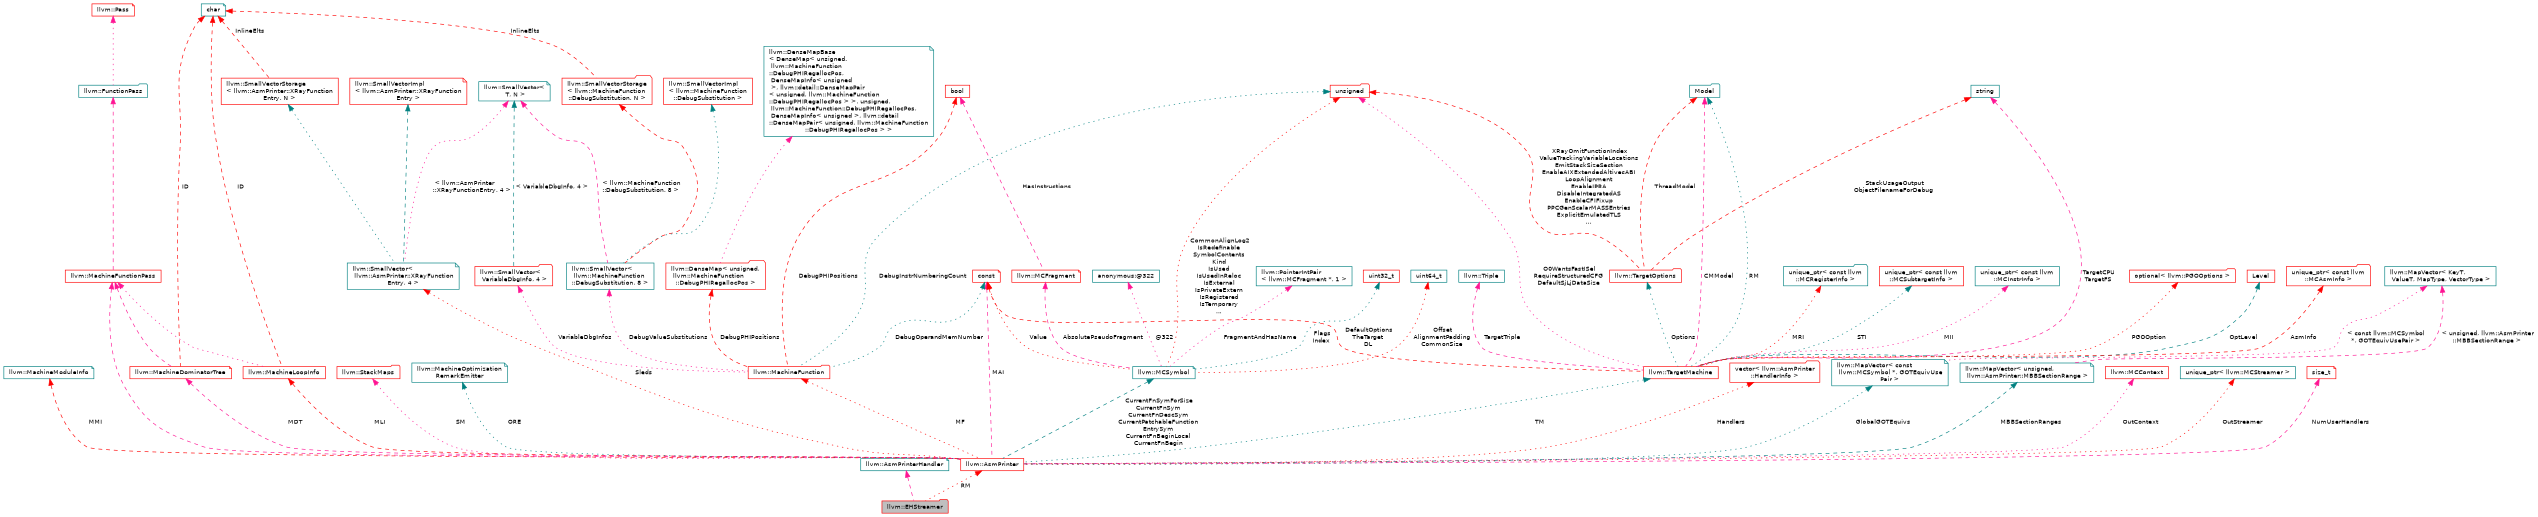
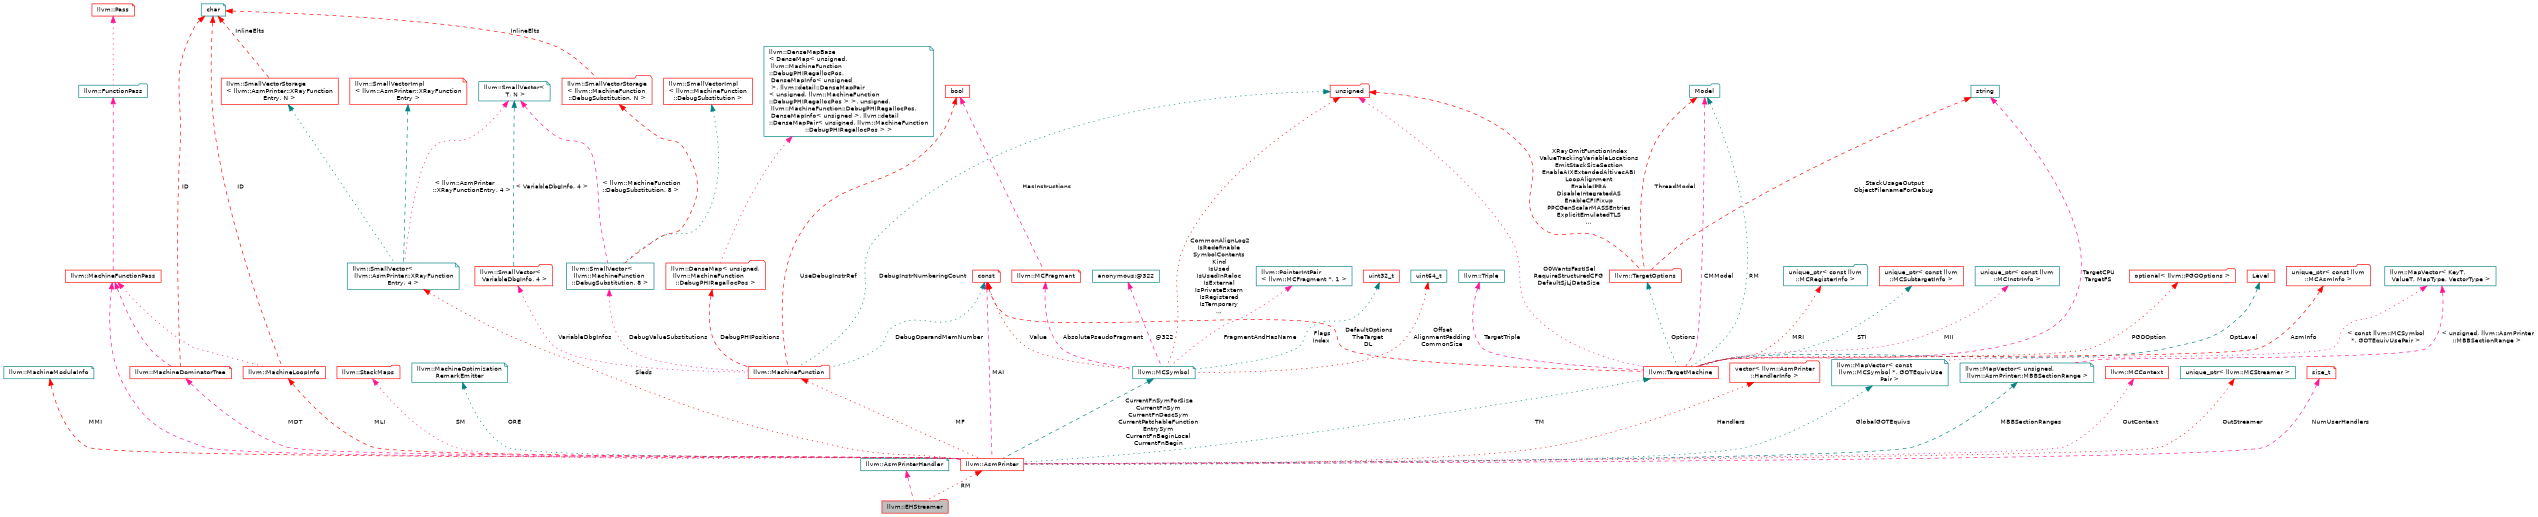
  digraph {
    fontname="DejaVu Sans"
    rankdir=TB
    node [color=red fontname="DejaVu Sans" fontsize=10 shape=box]
    edge [color=deeppink dir=back fontname="DejaVu Sans" fontsize=10 labelfontname=Helvetica labelfontsize=10 style=dotted]
    n1 [fillcolor=grey75 fontcolor=black height=0.2 label="llvm::EHStreamer" shape=folder style=filled width=0.4]
    n2 [color=teal height=0.2 label="llvm::AsmPrinterHandler" shape=note width=0.4]
    n3 [color=teal height=0.2 label="llvm::MachineModuleInfo" shape=note width=0.4]
    n4 [height=0.2 label="llvm::AsmPrinter" width=0.4]
    n5 [height=0.2 label="llvm::MachineFunctionPass" width=0.4]
    n6 [height=0.2 label="llvm::MachineLoopInfo" width=0.4]
    n7 [height=0.2 label="llvm::MachineDominatorTree" shape=note width=0.4]
    n8 [color=teal height=0.2 label="llvm::FunctionPass" shape=folder width=0.4]
    n9 [height=0.2 label="llvm::Pass" shape=note width=0.4]
    n10 [height=0.2 label="llvm::StackMaps" shape=folder width=0.4]
    n11 [color=teal height=0.2 label="llvm::MachineOptimization\lRemarkEmitter" shape=note width=0.4]
    n12 [color=teal height=0.2 label=char shape=note width=0.4]
    n13 [height=0.2 label="llvm::SmallVectorStorage\l\< llvm::MachineFunction\l::DebugSubstitution, N \>" shape=folder width=0.4]
    n14 [height=0.2 label="llvm::SmallVectorStorage\l\< llvm::AsmPrinter::XRayFunction\lEntry, N \>" width=0.4]
    n15 [color=teal height=0.2 label="llvm::SmallVector\<\l llvm::MachineFunction\l::DebugSubstitution, 8 \>" width=0.4]
    n16 [color=teal height=0.2 label="llvm::SmallVector\<\l llvm::AsmPrinter::XRayFunction\lEntry, 4 \>" shape=note width=0.4]
    n17 [height=0.2 label="llvm::MachineFunction" shape=folder width=0.4]
    n18 [height=0.2 label="llvm::SmallVectorImpl\l\< llvm::MachineFunction\l::DebugSubstitution \>" width=0.4]
    n19 [color=teal height=0.2 label="llvm::SmallVector\<\l T, N \>" shape=note width=0.4]
    n20 [height=0.2 label="llvm::SmallVector\<\l VariableDbgInfo, 4 \>" shape=folder width=0.4]
    n21 [height=0.2 label="llvm::DenseMap\< unsigned,\l llvm::MachineFunction\l::DebugPHIRegallocPos \>" shape=folder width=0.4]
    n22 [color=teal height=0.2 label="llvm::DenseMapBase\l\< DenseMap\< unsigned,\l llvm::MachineFunction\l::DebugPHIRegallocPos,\l DenseMapInfo\< unsigned\l \>, llvm::detail::DenseMapPair\l\< unsigned, llvm::MachineFunction\l::DebugPHIRegallocPos \> \>, unsigned,\l llvm::MachineFunction::DebugPHIRegallocPos,\l DenseMapInfo\< unsigned \>, llvm::detail\l::DenseMapPair\< unsigned, llvm::MachineFunction\l::DebugPHIRegallocPos \> \>" shape=note width=0.4]
    n23 [height=0.2 label=bool width=0.4]
    n24 [height=0.2 label="llvm::MCFragment" shape=note width=0.4]
    n25 [color=teal height=0.2 label="llvm::MCSymbol" shape=note width=0.4]
    n26 [height=0.2 label=const shape=note width=0.4]
    n27 [height=0.2 label="llvm::TargetMachine" width=0.4]
    n28 [height=0.2 label=unsigned shape=folder width=0.4]
    n29 [height=0.2 label="llvm::TargetOptions" shape=folder width=0.4]
    n30 [color=teal height=0.2 label=Model shape=folder width=0.4]
    n31 [color=teal height=0.2 label=string width=0.4]
    n32 [color=teal height=0.2 label="unique_ptr\< const llvm\l::MCRegisterInfo \>" shape=folder width=0.4]
    n33 [height=0.2 label="unique_ptr\< const llvm\l::MCSubtargetInfo \>" width=0.4]
    n34 [color=teal height=0.2 label="unique_ptr\< const llvm\l::MCInstrInfo \>" width=0.4]
    n35 [height=0.2 label="optional\< llvm::PGOOptions \>" shape=folder width=0.4]
    n36 [height=0.2 label=Level width=0.4]
    n37 [height=0.2 label="unique_ptr\< const llvm\l::MCAsmInfo \>" shape=folder width=0.4]
    n38 [color=teal height=0.2 label="llvm::Triple" width=0.4]
    n39 [height=0.2 label="llvm::SmallVectorImpl\l\< llvm::AsmPrinter::XRayFunction\lEntry \>" shape=note width=0.4]
    n40 [height=0.2 label="vector\< llvm::AsmPrinter\l::HandlerInfo \>" shape=folder width=0.4]
    n41 [color=teal height=0.2 label="llvm::MapVector\< unsigned,\l llvm::AsmPrinter::MBBSectionRange \>" shape=note width=0.4]
    n42 [color=teal height=0.2 label="llvm::MapVector\< KeyT,\l ValueT, MapType, VectorType \>" width=0.4]
    n43 [color=teal height=0.2 label="llvm::MapVector\< const\l llvm::MCSymbol *, GOTEquivUse\lPair \>" shape=note width=0.4]
    n44 [color=teal height=0.2 label=uint64_t width=0.4]
    n45 [color=teal height=0.2 label="anonymous:@322" width=0.4]
    n46 [color=teal height=0.2 label="llvm::PointerIntPair\l\< llvm::MCFragment *, 1 \>" width=0.4]
    n47 [height=0.2 label=uint32_t width=0.4]
    n48 [height=0.2 label="llvm::MCContext" width=0.4]
    n49 [color=teal height=0.2 label="unique_ptr\< llvm::MCStreamer \>" width=0.4]
    n50 [height=0.2 label=size_t shape=note width=0.4]
    n2 -> n1 [style=dashed]
    n3 -> n4 [color=red label=" MMI" style=dashed]
    n4 -> n1 [color=red label=" RM"]
    n5 -> n4 [style=dashed]
    n5 -> n6
    n5 -> n7 [style=dashed]
    n6 -> n4 [color=red label=" MLI" style=dashed]
    n7 -> n4 [label=" MDT" style=dashed]
    n8 -> n5 [style=dashed]
    n9 -> n8
    n10 -> n4 [label=" SM"]
    n11 -> n4 [color=teal label=" ORE"]
    n12 -> n6 [color=red label=" ID" style=dashed]
    n12 -> n7 [color=red label=" ID" style=dashed]
    n12 -> n13 [color=red label=" InlineElts" style=dashed]
    n12 -> n14 [color=red label=" InlineElts" style=dashed]
    n13 -> n15 [color=red style=dashed]
    n14 -> n16 [color=teal]
    n15 -> n17 [label=" DebugValueSubstitutions"]
    n16 -> n4 [color=red label=" Sleds"]
    n17 -> n4 [color=red label=" MF"]
    n18 -> n15 [color=teal]
    n19 -> n15 [label=" \< llvm::MachineFunction\l::DebugSubstitution, 8 \>" style=dashed]
    n19 -> n16 [label=" \< llvm::AsmPrinter\l::XRayFunctionEntry, 4 \>"]
    n19 -> n20 [color=teal label=" \< VariableDbgInfo, 4 \>" style=dashed]
    n20 -> n17 [label=" VariableDbgInfos"]
    n21 -> n17 [color=red label=" DebugPHIPositions" style=dashed]
    n22 -> n21
-   n23 -> n17 [color=red label=" DebugPHIPositions" style=dashed]
+   n23 -> n17 [color=red label=" UseDebugInstrRef" style=dashed]
    n23 -> n24 [label=" HasInstructions" style=dashed]
    n24 -> n25 [label=" AbsolutePseudoFragment" style=dashed]
    n25 -> n4 [color=teal label=" CurrentFnSymForSize\nCurrentFnSym\nCurrentFnDescSym\nCurrentPatchableFunction\lEntrySym\nCurrentFnBeginLocal\nCurrentFnBegin" style=dashed]
    n26 -> n4 [label=" MAI" style=dashed]
    n26 -> n17 [color=teal label=" DebugOperandMemNumber"]
    n26 -> n25 [color=red label=" Value"]
    n26 -> n27 [color=red label=" DefaultOptions\nTheTarget\nDL" style=dashed]
    n27 -> n4 [color=teal label=" TM"]
    n28 -> n17 [color=teal label=" DebugInstrNumberingCount"]
    n28 -> n25 [color=red label=" CommonAlignLog2\nIsRedefinable\nSymbolContents\nKind\nIsUsed\nIsUsedInReloc\nIsExternal\nIsPrivateExtern\nIsRegistered\nIsTemporary\n..."]
    n28 -> n27 [label=" O0WantsFastISel\nRequireStructuredCFG\nDefaultSjLjDataSize"]
    n28 -> n29 [color=red label=" XRayOmitFunctionIndex\nValueTrackingVariableLocations\nEmitStackSizeSection\nEnableAIXExtendedAltivecABI\nLoopAlignment\nEnableIPRA\nDisableIntegratedAS\nEnableCFIFixup\nPPCGenScalarMASSEntries\nExplicitEmulatedTLS\n..." style=dashed]
    n29 -> n27 [color=teal label=" Options"]
    n30 -> n27 [color=teal label=" RM"]
    n30 -> n27 [label=" CMModel" style=dashed]
    n30 -> n29 [color=red label=" ThreadModel" style=dashed]
    n31 -> n27 [label=" TargetCPU\nTargetFS" style=dashed]
    n31 -> n29 [color=red label=" StackUsageOutput\nObjectFilenameForDebug" style=dashed]
    n32 -> n27 [color=red label=" MRI"]
    n33 -> n27 [color=teal label=" STI"]
    n34 -> n27 [label=" MII"]
    n35 -> n27 [color=red label=" PGOOption"]
    n36 -> n27 [color=teal label=" OptLevel" style=dashed]
    n37 -> n27 [color=red label=" AsmInfo" style=dashed]
    n38 -> n27 [label=" TargetTriple" style=dashed]
    n39 -> n16 [color=teal style=dashed]
    n40 -> n4 [color=red label=" Handlers"]
    n41 -> n4 [color=teal label=" MBBSectionRanges" style=dashed]
    n42 -> n41 [label=" \< unsigned, llvm::AsmPrinter\l::MBBSectionRange \>" style=dashed]
    n42 -> n43 [label=" \< const llvm::MCSymbol\l *, GOTEquivUsePair \>"]
    n43 -> n4 [color=teal label=" GlobalGOTEquivs"]
    n44 -> n25 [color=red label=" Offset\nAlignmentPadding\nCommonSize"]
-   n45 -> n25 [label=" @322"]
+   n45 -> n25 [label=" @322" style=dashed]
    n46 -> n25 [label=" FragmentAndHasName"]
    n47 -> n25 [color=teal label=" Flags\nIndex"]
    n48 -> n4 [label=" OutContext"]
    n49 -> n4 [color=red label=" OutStreamer"]
    n50 -> n4 [label=" NumUserHandlers" style=dashed]
  }
